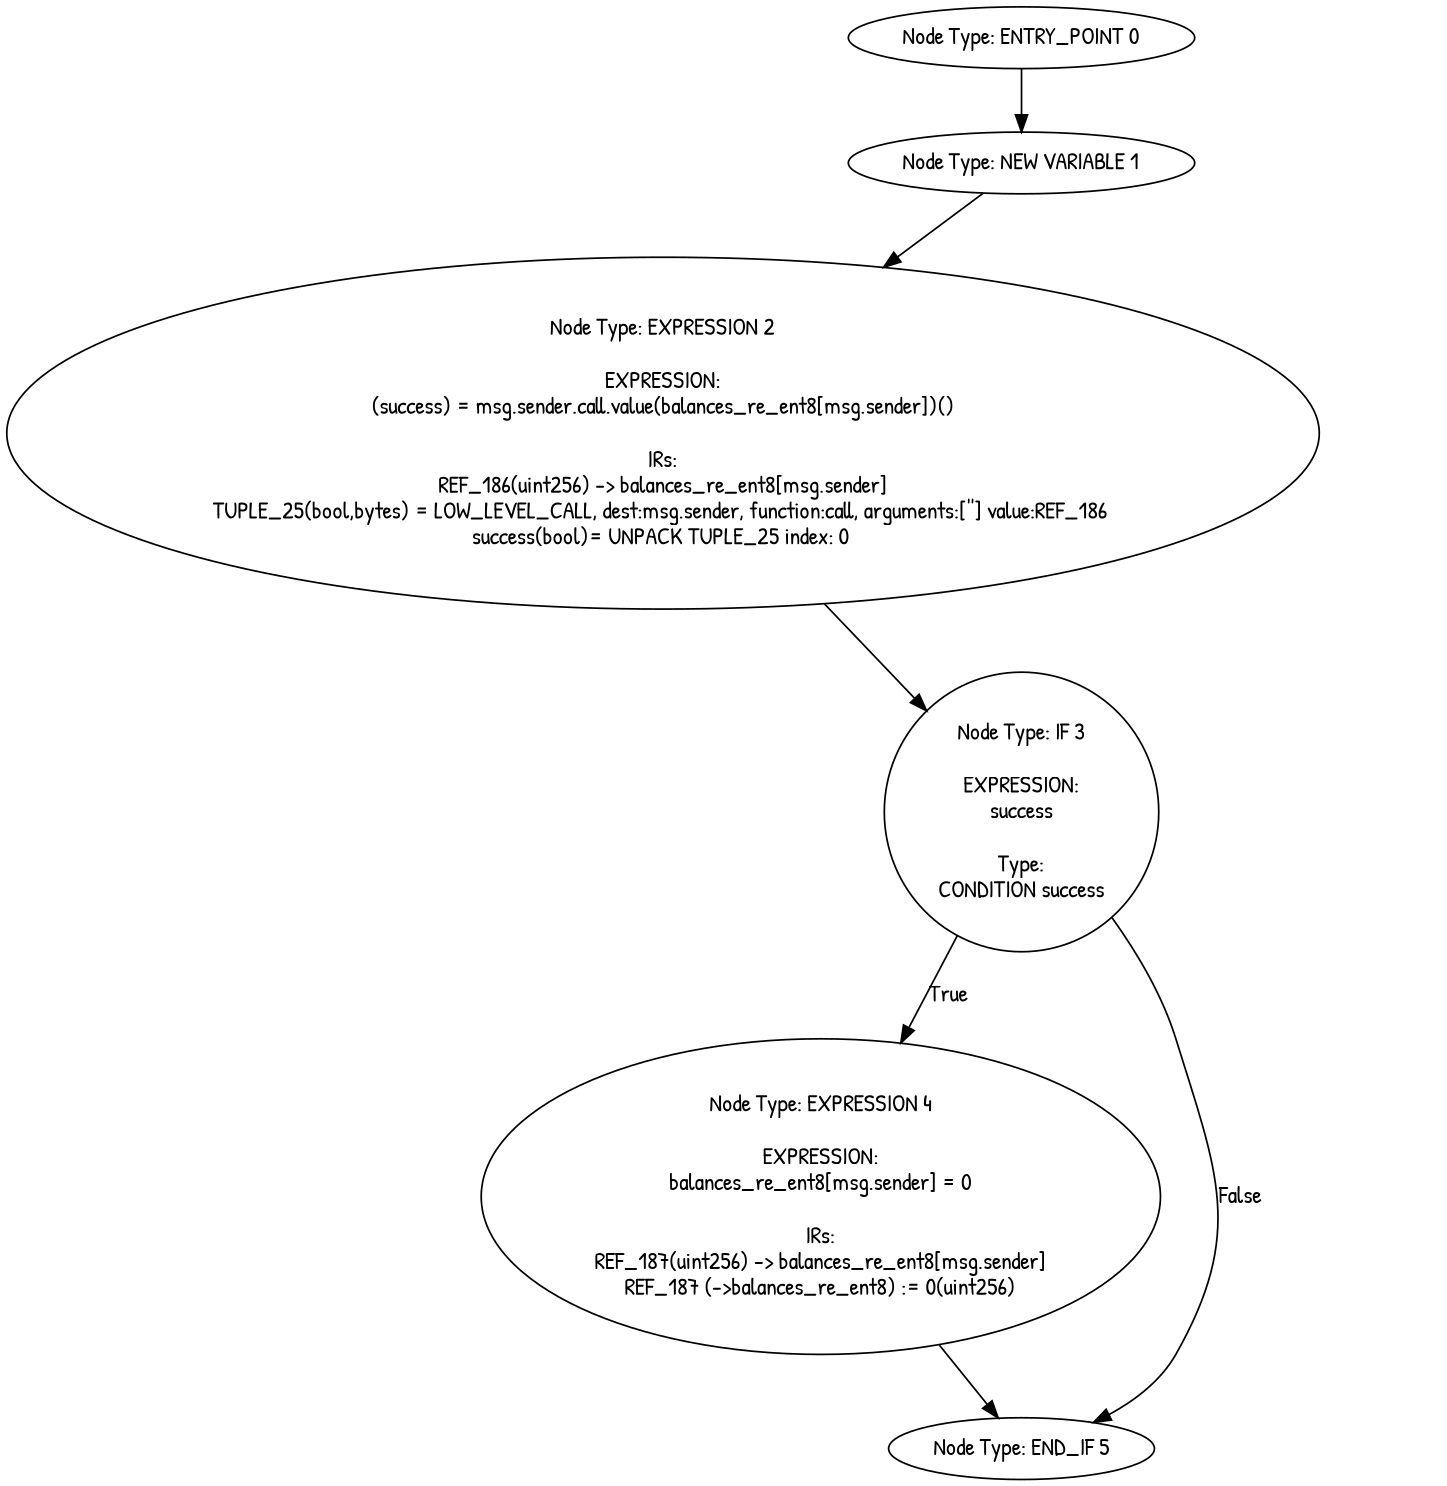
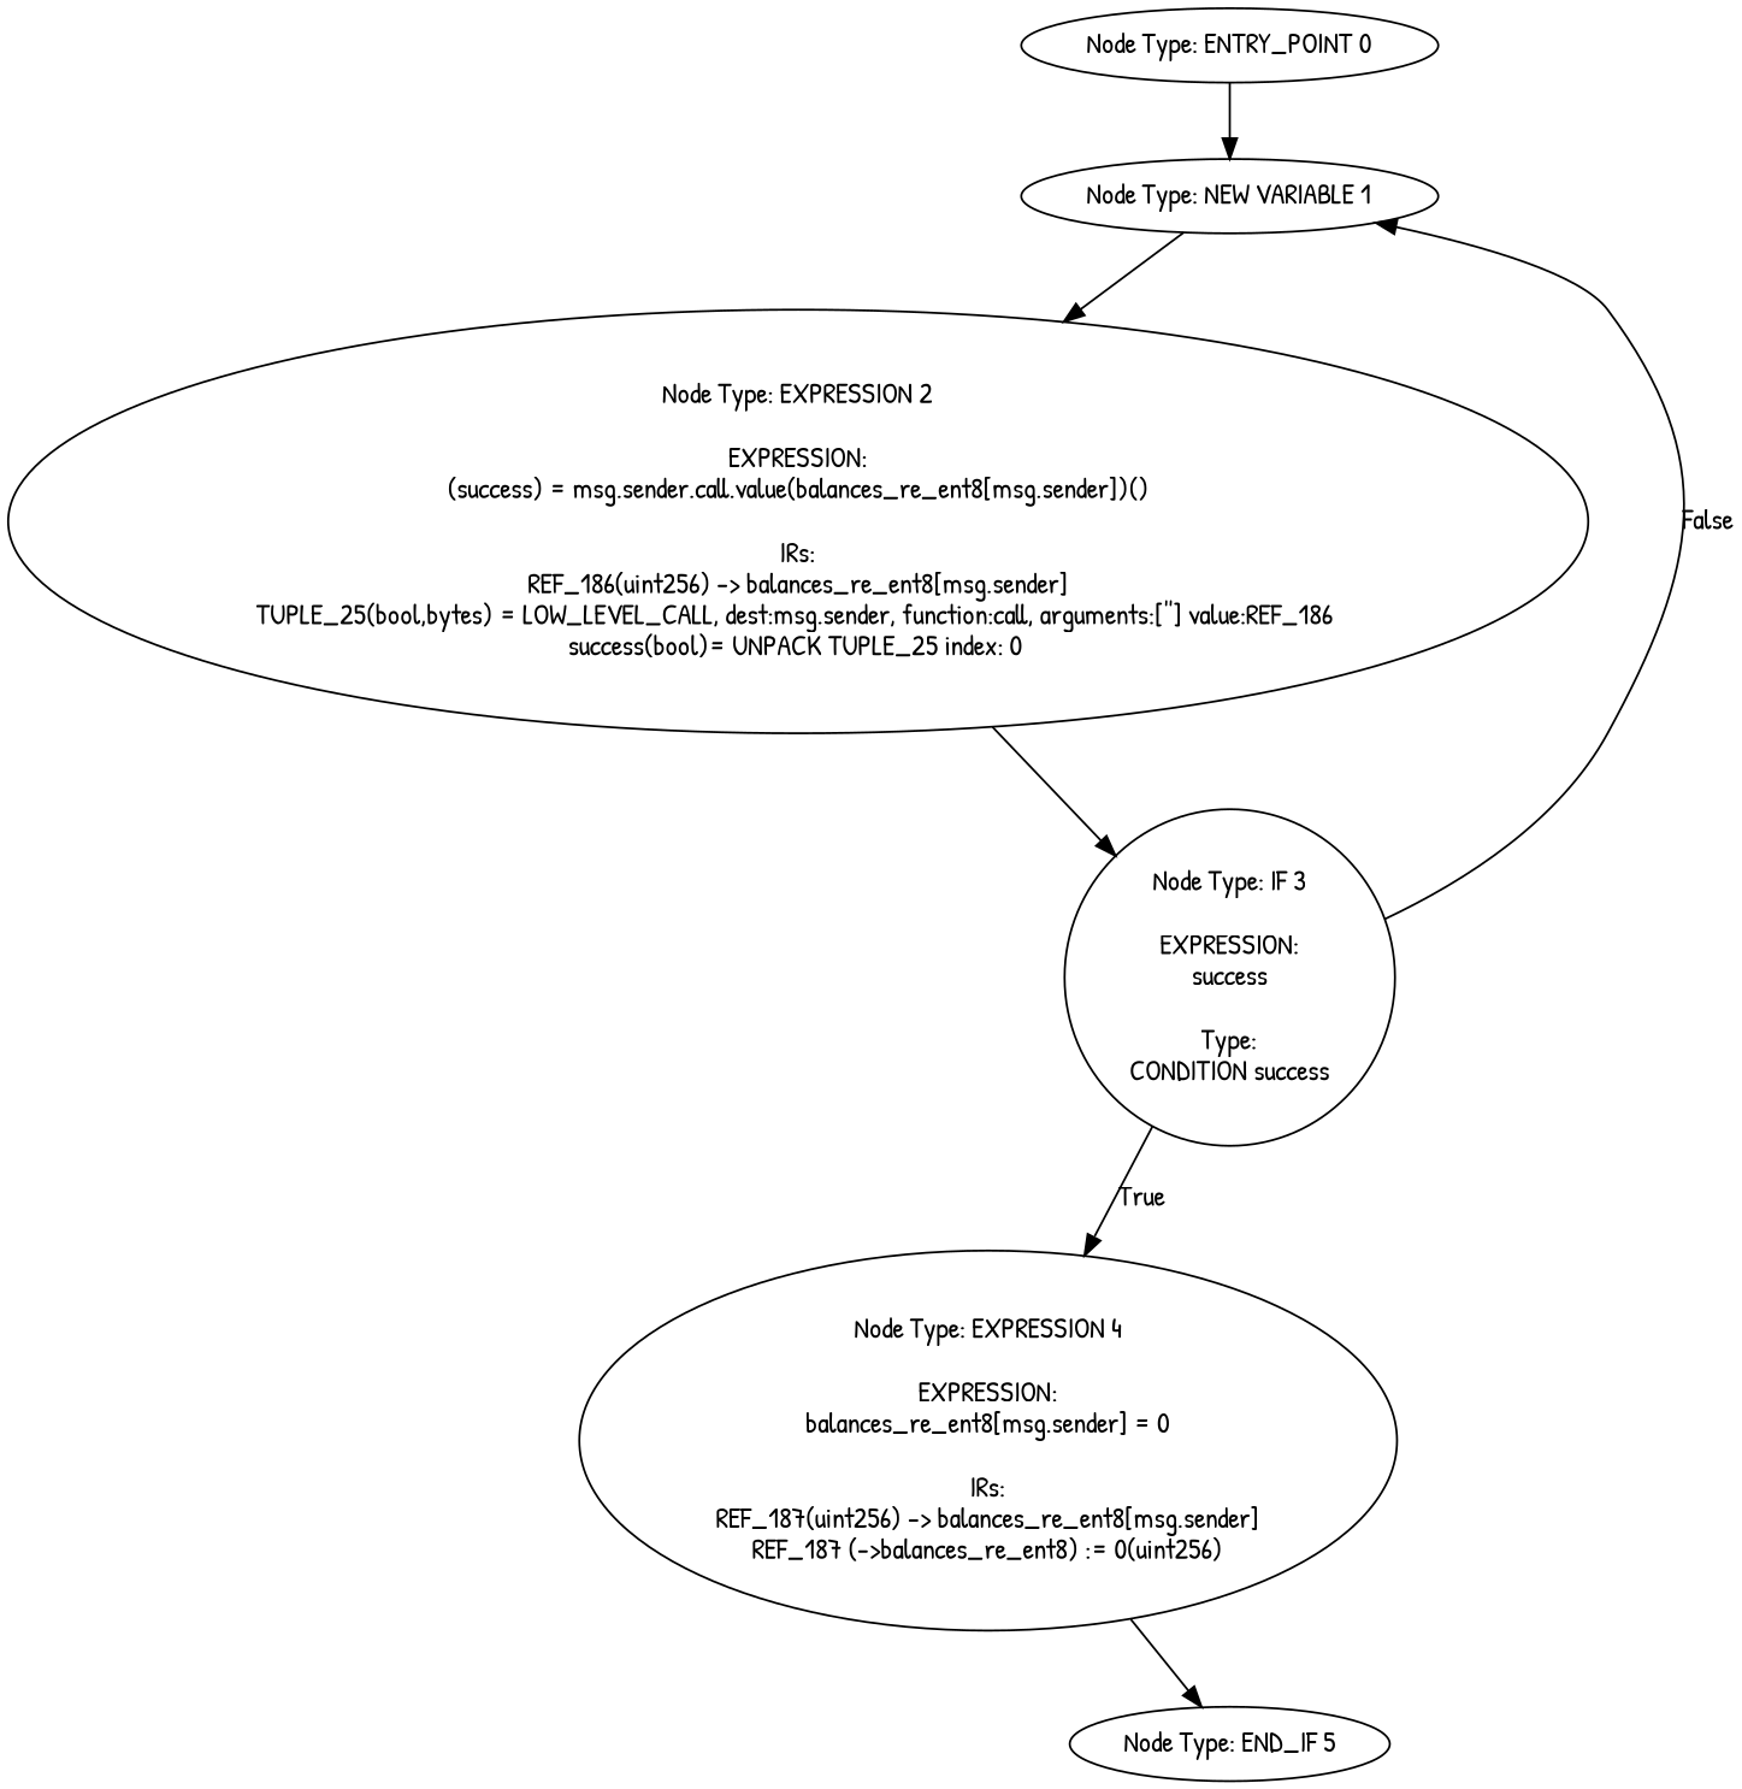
  digraph {
    fontname="Patrick Hand"
    node [fontname="Patrick Hand"]
    edge [fontname="Patrick Hand"]
    n1 [label="Node Type: ENTRY_POINT 0\n"]
    n2 [label="Node Type: NEW VARIABLE 1\n"]
    n3 [label="Node Type: EXPRESSION 2\n\nEXPRESSION:\n(success) = msg.sender.call.value(balances_re_ent8[msg.sender])()\n\nIRs:\nREF_186(uint256) -> balances_re_ent8[msg.sender]\nTUPLE_25(bool,bytes) = LOW_LEVEL_CALL, dest:msg.sender, function:call, arguments:[''] value:REF_186 \nsuccess(bool)= UNPACK TUPLE_25 index: 0 "]
    n4 [label="Node Type: IF 3\n\nEXPRESSION:\nsuccess\n\nType:\nCONDITION success"]
    n5 [label="Node Type: EXPRESSION 4\n\nEXPRESSION:\nbalances_re_ent8[msg.sender] = 0\n\nIRs:\nREF_187(uint256) -> balances_re_ent8[msg.sender]\nREF_187 (->balances_re_ent8) := 0(uint256)"]
    n6 [label="Node Type: END_IF 5\n"]
    n1 -> n2
    n2 -> n3
    n3 -> n4
    n4 -> n5 [label=True]
-   n4 -> n6 [label=False]
+   n4 -> n2 [label=False]
    n5 -> n6
  }
